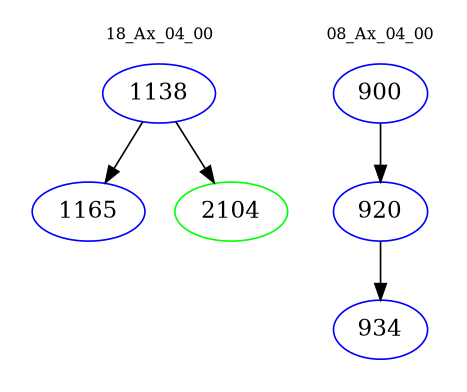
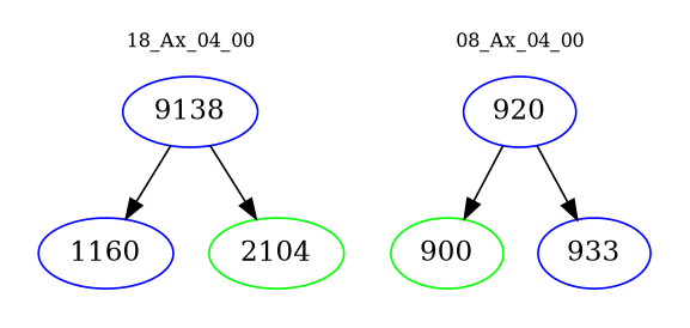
  digraph {
    node [color=blue]
    edge [color=black]
-   n1 [label=1138]
-   n2 [label=1165]
+   n1 [label=9138]
+   n2 [label=1160]
    n3 [color=green label=2104]
    n4 [label=920]
-   n5 [label=900]
-   n6 [label=934]
+   n5 [color=green label=900]
+   n6 [label=933]
    subgraph cluster_1 {
      color=white
      fontsize=10
      label="18_Ax_04_00"
      n1
      n2
      n3
    }
    subgraph cluster_2 {
      color=white
      fontsize=10
      label="08_Ax_04_00"
      n4
      n5
      n6
    }
    n1 -> n2
    n1 -> n3
-   n5 -> n4
+   n4 -> n5
    n4 -> n6
  }
